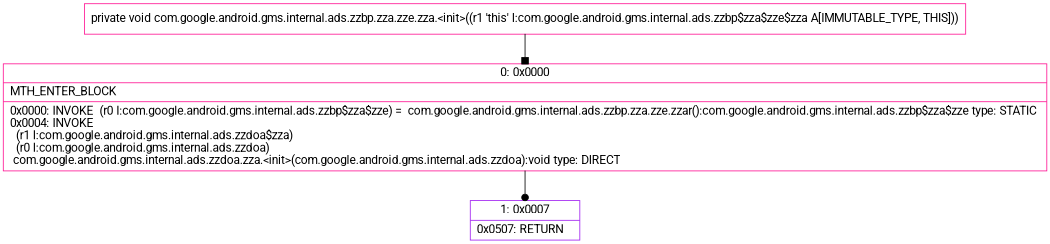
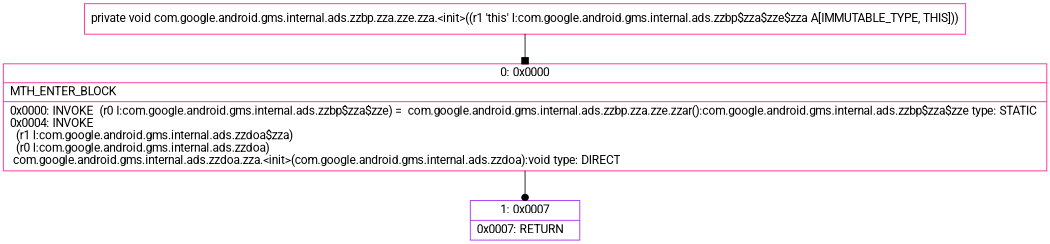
  digraph {
    fontname=Roboto
    node [shape=record color=deeppink fontname=Roboto]
    edge [fontname=Roboto]
    n1 [label="{0\:\ 0x0000|MTH_ENTER_BLOCK\l|0x0000: INVOKE  (r0 I:com.google.android.gms.internal.ads.zzbp$zza$zze) =  com.google.android.gms.internal.ads.zzbp.zza.zze.zzar():com.google.android.gms.internal.ads.zzbp$zza$zze type: STATIC \l0x0004: INVOKE  \l  (r1 I:com.google.android.gms.internal.ads.zzdoa$zza)\l  (r0 I:com.google.android.gms.internal.ads.zzdoa)\l com.google.android.gms.internal.ads.zzdoa.zza.\<init\>(com.google.android.gms.internal.ads.zzdoa):void type: DIRECT \l}"]
-   n2 [label="{1\:\ 0x0007|0x0507: RETURN   \l}" color=purple]
+   n2 [label="{1\:\ 0x0007|0x0007: RETURN   \l}" color=purple]
    n3 [label="{private void com.google.android.gms.internal.ads.zzbp.zza.zze.zza.\<init\>((r1 'this' I:com.google.android.gms.internal.ads.zzbp$zza$zze$zza A[IMMUTABLE_TYPE, THIS])) }"]
    n1 -> n2 [arrowhead=dot]
    n3 -> n1 [arrowhead=box]
  }
